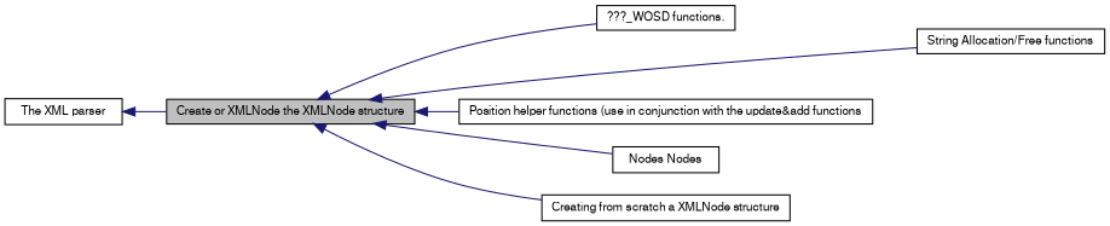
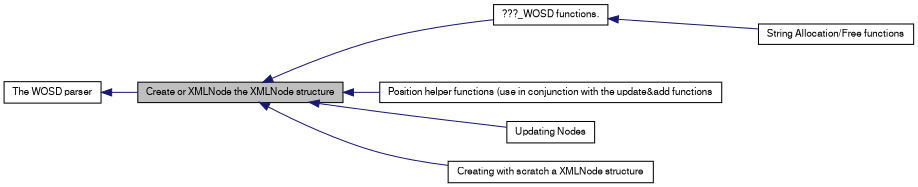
  digraph {
    rankdir=LR
    node [color=black fontname=FreeSans fontsize=10 shape=record]
    edge [color=midnightblue dir=back fontname=FreeSans fontsize=10 labelfontname=FreeSans labelfontsize=10 shape=plaintext style=solid]
    n1 [height=0.2 label="???_WOSD functions." width=0.4]
    n2 [fillcolor=grey75 fontcolor=black height=0.2 label="Create or XMLNode the XMLNode structure" style=filled width=0.4]
    n3 [height=0.2 label="String Allocation/Free functions" width=0.4]
    n4 [height=0.2 label="Position helper functions (use in conjunction with the update&add functions" width=0.4]
-   n5 [height=0.2 label="Nodes Nodes" width=0.4]
-   n6 [height=0.2 label="Creating from scratch a XMLNode structure" width=0.4]
-   n7 [height=0.2 label="The XML parser" width=0.4]
+   n5 [height=0.2 label="Updating Nodes" width=0.4]
+   n6 [height=0.2 label="Creating with scratch a XMLNode structure" width=0.4]
+   n7 [height=0.2 label="The WOSD parser" width=0.4]
    n2 -> n1
-   n2 -> n3
+   n1 -> n3
    n2 -> n4
    n2 -> n5
    n2 -> n6
    n7 -> n2
  }
